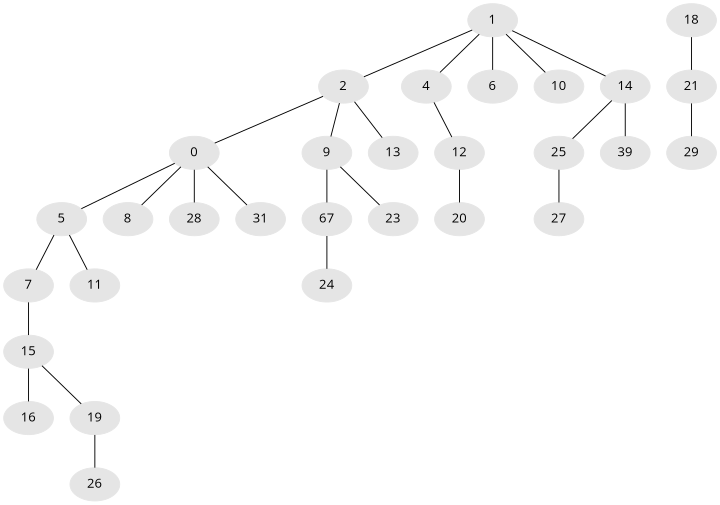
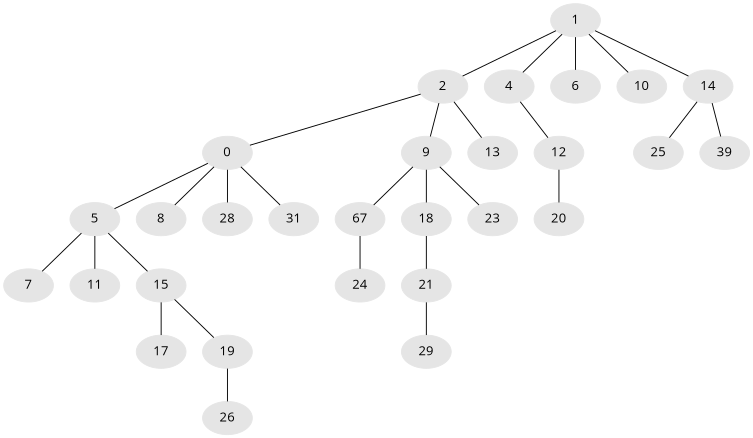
  graph {
    fontname="Open Sans"
    node [color=gray90 fontname="Open Sans" style=filled]
    edge [fontname="Open Sans" weight=1.0]
    1
    2
    4
    6
    10
    14
    n7 [label=0]
    9
    13
    12
    25
    n12 [label=39]
    5
    8
    28
    31
    n17 [label=67]
    18
    23
    7
    11
    15
    20
-   16
+   16 [label=17]
    19
    24
    21
-   27
    26
    29
    1 -- 2
    1 -- 4
    1 -- 6
    1 -- 10
    1 -- 14
    2 -- n7
    2 -- 9
    2 -- 13
    4 -- 12
    14 -- 25
    14 -- n12
    n7 -- 5
    n7 -- 8
    n7 -- 28
    n7 -- 31
    9 -- n17
+   9 -- 18
    9 -- 23
    12 -- 20
-   25 -- 27
    5 -- 7
    5 -- 11
-   7 -- 15
+   5 -- 15
    n17 -- 24
    18 -- 21
    15 -- 16 [weight=2.0]
    15 -- 19
    19 -- 26
    21 -- 29
  }
